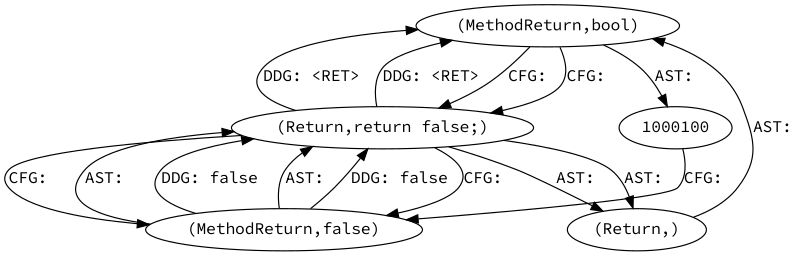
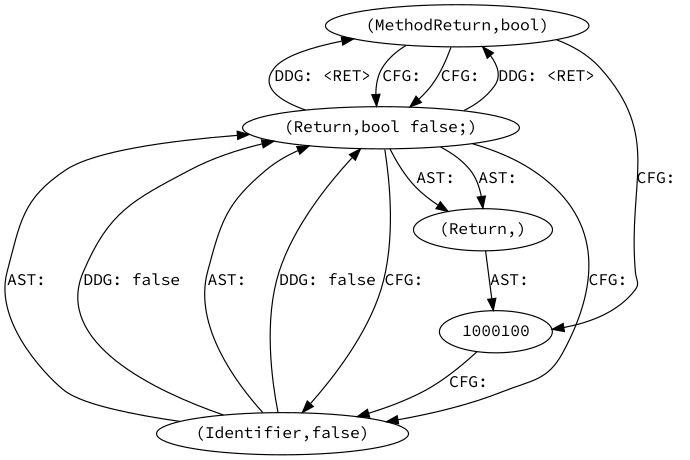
  digraph {
    fontname="Source Code Pro"
    node [fontname="Source Code Pro"]
    edge [fontname="Source Code Pro"]
    n1 [label="(MethodReturn,bool)"]
-   n2 [label="(Return,return false;)"]
+   n2 [label="(Return,bool false;)"]
    1000100
    n4 [label="(Return,)"]
-   n5 [label="(MethodReturn,false)"]
+   n5 [label="(Identifier,false)"]
    n1 -> n2 [label="CFG: "]
    n1 -> n2 [label="CFG: "]
-   n1 -> 1000100 [label="AST: "]
+   n1 -> 1000100 [label="CFG: "]
    n2 -> n1 [label="DDG: <RET>"]
    n2 -> n1 [label="DDG: <RET>"]
    n2 -> n4 [label="AST: "]
    n2 -> n4 [label="AST: "]
    n2 -> n5 [label="CFG: "]
    n2 -> n5 [label="CFG: "]
    1000100 -> n5 [label="CFG: "]
-   n4 -> n1 [label="AST: "]
+   n4 -> 1000100 [label="AST: "]
    n5 -> n2 [label="AST: "]
    n5 -> n2 [label="DDG: false"]
    n5 -> n2 [label="AST: "]
    n5 -> n2 [label="DDG: false"]
  }
